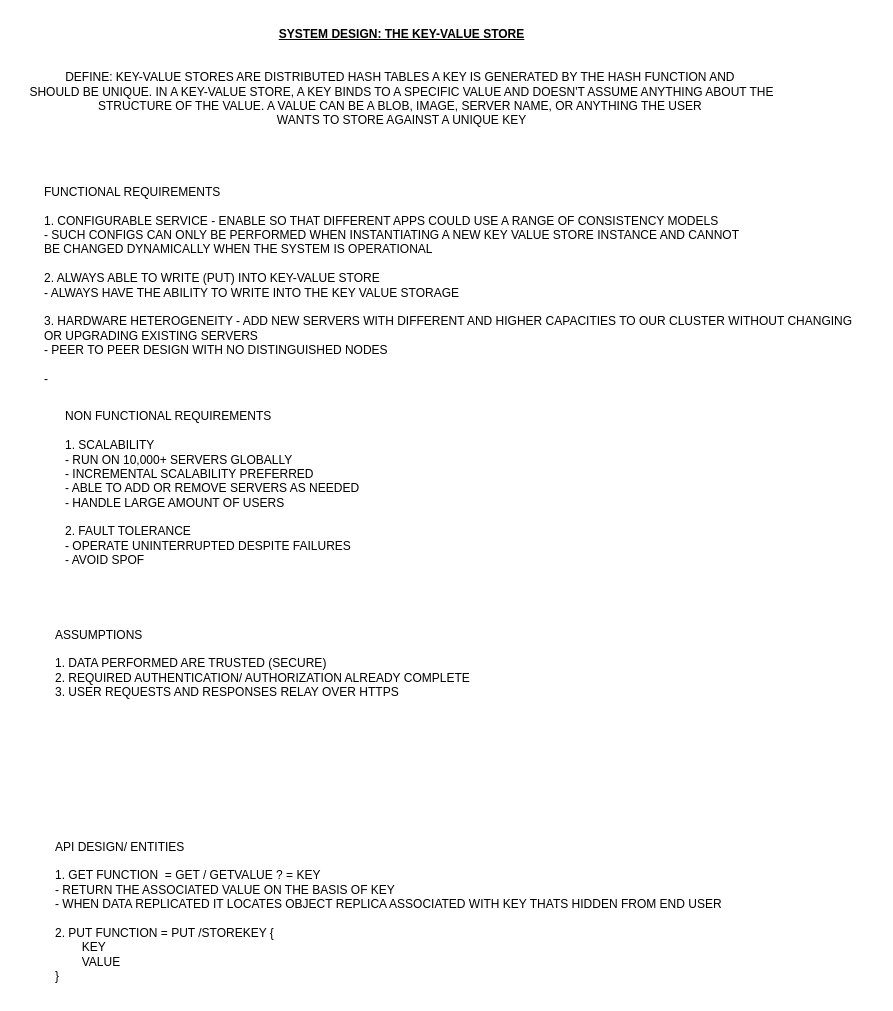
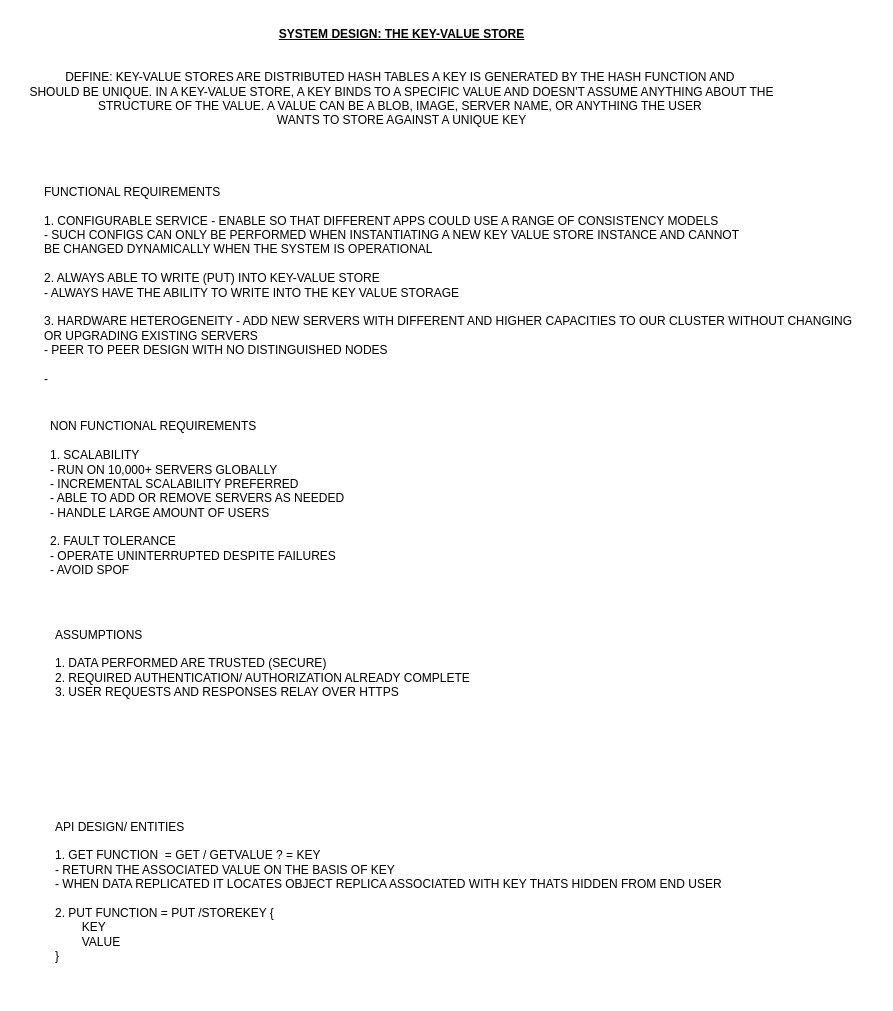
  <mxCell id="0" />
  <mxCell id="1" parent="0" />
  <mxCell id="2" value="&lt;b&gt;&lt;u&gt;SYSTEM DESIGN: THE KEY-VALUE STORE&lt;/u&gt;&lt;/b&gt;&lt;div&gt;&lt;br&gt;&lt;/div&gt;&lt;div&gt;&lt;br&gt;&lt;/div&gt;&lt;div&gt;DEFINE: KEY-VALUE STORES ARE DISTRIBUTED HASH TABLES A KEY IS GENERATED BY THE HASH FUNCTION AND&amp;nbsp;&lt;div&gt;SHOULD BE UNIQUE. IN A KEY-VALUE STORE, A KEY BINDS TO A SPECIFIC VALUE AND DOESN'T ASSUME ANYTHING ABOUT THE&lt;/div&gt;&lt;div&gt;STRUCTURE OF THE VALUE. A VALUE CAN BE A BLOB, IMAGE, SERVER NAME, OR ANYTHING THE USER&amp;nbsp;&lt;/div&gt;&lt;div&gt;WANTS TO STORE AGAINST A UNIQUE KEY&lt;/div&gt;&lt;/div&gt;" style="text;html=1;align=center;verticalAlign=middle;resizable=0;points=[];autosize=1;strokeColor=none;fillColor=none;" vertex="1" parent="1"><mxGeometry x="20" y="20" width="762" height="113" as="geometry" /></mxCell>
  <mxCell id="3" value="FUNCTIONAL REQUIREMENTS&lt;div&gt;&lt;br&gt;&lt;/div&gt;&lt;div&gt;1. CONFIGURABLE SERVICE - ENABLE SO THAT DIFFERENT APPS COULD USE A RANGE OF CONSISTENCY MODELS&amp;nbsp;&lt;/div&gt;&lt;div&gt;- SUCH CONFIGS CAN ONLY BE PERFORMED WHEN INSTANTIATING A NEW KEY VALUE STORE INSTANCE AND CANNOT&amp;nbsp;&lt;/div&gt;&lt;div&gt;BE CHANGED DYNAMICALLY WHEN THE SYSTEM IS OPERATIONAL&amp;nbsp;&lt;/div&gt;&lt;div&gt;&lt;br&gt;&lt;/div&gt;&lt;div&gt;2. ALWAYS ABLE TO WRITE (PUT) INTO KEY-VALUE STORE&amp;nbsp;&lt;/div&gt;&lt;div&gt;- ALWAYS HAVE THE ABILITY TO WRITE INTO THE KEY VALUE STORAGE&lt;/div&gt;&lt;div&gt;&lt;br&gt;&lt;/div&gt;&lt;div&gt;3. HARDWARE HETEROGENEITY - ADD NEW SERVERS WITH DIFFERENT AND HIGHER CAPACITIES TO OUR CLUSTER WITHOUT CHANGING&amp;nbsp;&lt;/div&gt;&lt;div&gt;OR UPGRADING EXISTING SERVERS&amp;nbsp;&lt;/div&gt;&lt;div&gt;- PEER TO PEER DESIGN WITH NO DISTINGUISHED NODES&lt;/div&gt;&lt;div&gt;&lt;br&gt;&lt;/div&gt;&lt;div&gt;-&lt;/div&gt;" style="text;html=1;align=left;verticalAlign=middle;resizable=0;points=[];autosize=1;strokeColor=none;fillColor=none;" vertex="1" parent="1"><mxGeometry x="42" y="178" width="829" height="214" as="geometry" /></mxCell>
- <mxCell id="4" value="NON FUNCTIONAL REQUIREMENTS&amp;nbsp;&lt;div&gt;&lt;br&gt;&lt;/div&gt;&lt;div&gt;1. SCALABILITY&lt;/div&gt;&lt;div&gt;- RUN ON 10,000+ SERVERS GLOBALLY&lt;/div&gt;&lt;div&gt;- INCREMENTAL SCALABILITY PREFERRED&lt;/div&gt;&lt;div&gt;- ABLE TO ADD OR REMOVE SERVERS AS NEEDED&lt;/div&gt;&lt;div&gt;- HANDLE LARGE AMOUNT OF USERS&lt;/div&gt;&lt;div&gt;&lt;br&gt;&lt;/div&gt;&lt;div&gt;2. FAULT TOLERANCE&lt;/div&gt;&lt;div&gt;- OPERATE UNINTERRUPTED DESPITE FAILURES&lt;/div&gt;&lt;div&gt;- AVOID SPOF&lt;/div&gt;" style="text;html=1;align=left;verticalAlign=middle;resizable=0;points=[];autosize=1;strokeColor=none;fillColor=none;" vertex="1" parent="1"><mxGeometry x="63" y="403" width="312" height="170" as="geometry" /></mxCell>
+ <mxCell id="4" value="NON FUNCTIONAL REQUIREMENTS&amp;nbsp;&lt;div&gt;&lt;br&gt;&lt;/div&gt;&lt;div&gt;1. SCALABILITY&lt;/div&gt;&lt;div&gt;- RUN ON 10,000+ SERVERS GLOBALLY&lt;/div&gt;&lt;div&gt;- INCREMENTAL SCALABILITY PREFERRED&lt;/div&gt;&lt;div&gt;- ABLE TO ADD OR REMOVE SERVERS AS NEEDED&lt;/div&gt;&lt;div&gt;- HANDLE LARGE AMOUNT OF USERS&lt;/div&gt;&lt;div&gt;&lt;br&gt;&lt;/div&gt;&lt;div&gt;2. FAULT TOLERANCE&lt;/div&gt;&lt;div&gt;- OPERATE UNINTERRUPTED DESPITE FAILURES&lt;/div&gt;&lt;div&gt;- AVOID SPOF&lt;/div&gt;" style="text;html=1;align=left;verticalAlign=middle;resizable=0;points=[];autosize=1;strokeColor=none;fillColor=none;" vertex="1" parent="1"><mxGeometry x="48" y="413" width="312" height="170" as="geometry" /></mxCell>
  <mxCell id="5" value="ASSUMPTIONS&lt;div&gt;&lt;br&gt;&lt;/div&gt;&lt;div&gt;1. DATA PERFORMED ARE TRUSTED (SECURE)&lt;/div&gt;&lt;div&gt;2. REQUIRED AUTHENTICATION/ AUTHORIZATION ALREADY COMPLETE&amp;nbsp;&lt;/div&gt;&lt;div&gt;3. USER REQUESTS AND RESPONSES RELAY OVER HTTPS&lt;/div&gt;" style="text;html=1;align=left;verticalAlign=middle;resizable=0;points=[];autosize=1;strokeColor=none;fillColor=none;" vertex="1" parent="1"><mxGeometry x="53" y="621" width="436" height="84" as="geometry" /></mxCell>
- <mxCell id="6" value="API DESIGN/ ENTITIES&lt;div&gt;&lt;br&gt;&lt;/div&gt;&lt;div&gt;1. GET FUNCTION&amp;nbsp;&amp;nbsp;&lt;span style=&quot;background-color: initial;&quot;&gt;= GET / GETVALUE ? = KEY&lt;/span&gt;&lt;/div&gt;&lt;div&gt;- RETURN THE ASSOCIATED VALUE ON THE BASIS OF KEY&lt;/div&gt;&lt;div style=&quot;&quot;&gt;- WHEN DATA REPLICATED IT LOCATES OBJECT REPLICA ASSOCIATED WITH KEY THATS HIDDEN FROM END USER&lt;/div&gt;&lt;div style=&quot;&quot;&gt;&lt;br&gt;&lt;/div&gt;&lt;div style=&quot;&quot;&gt;2. PUT FUNCTION = PUT /STOREKEY {&lt;/div&gt;&lt;div style=&quot;&quot;&gt;&lt;span style=&quot;white-space: pre;&quot;&gt;&#09;&lt;/span&gt;KEY&lt;br&gt;&lt;/div&gt;&lt;div style=&quot;&quot;&gt;&lt;span style=&quot;white-space: pre;&quot;&gt;&#09;&lt;/span&gt;VALUE&lt;br&gt;&lt;/div&gt;&lt;div style=&quot;&quot;&gt;}&lt;/div&gt;" style="text;html=1;align=left;verticalAlign=middle;resizable=0;points=[];autosize=1;strokeColor=none;fillColor=none;" vertex="1" parent="1"><mxGeometry x="53" y="833" width="685" height="156" as="geometry" /></mxCell>
+ <mxCell id="6" value="API DESIGN/ ENTITIES&lt;div&gt;&lt;br&gt;&lt;/div&gt;&lt;div&gt;1. GET FUNCTION&amp;nbsp;&amp;nbsp;&lt;span style=&quot;background-color: initial;&quot;&gt;= GET / GETVALUE ? = KEY&lt;/span&gt;&lt;/div&gt;&lt;div&gt;- RETURN THE ASSOCIATED VALUE ON THE BASIS OF KEY&lt;/div&gt;&lt;div style=&quot;&quot;&gt;- WHEN DATA REPLICATED IT LOCATES OBJECT REPLICA ASSOCIATED WITH KEY THATS HIDDEN FROM END USER&lt;/div&gt;&lt;div style=&quot;&quot;&gt;&lt;br&gt;&lt;/div&gt;&lt;div style=&quot;&quot;&gt;2. PUT FUNCTION = PUT /STOREKEY {&lt;/div&gt;&lt;div style=&quot;&quot;&gt;&lt;span style=&quot;white-space: pre;&quot;&gt;&#09;&lt;/span&gt;KEY&lt;br&gt;&lt;/div&gt;&lt;div style=&quot;&quot;&gt;&lt;span style=&quot;white-space: pre;&quot;&gt;&#09;&lt;/span&gt;VALUE&lt;br&gt;&lt;/div&gt;&lt;div style=&quot;&quot;&gt;}&lt;/div&gt;" style="text;html=1;align=left;verticalAlign=middle;resizable=0;points=[];autosize=1;strokeColor=none;fillColor=none;" vertex="1" parent="1"><mxGeometry x="53" y="813" width="685" height="156" as="geometry" /></mxCell>
